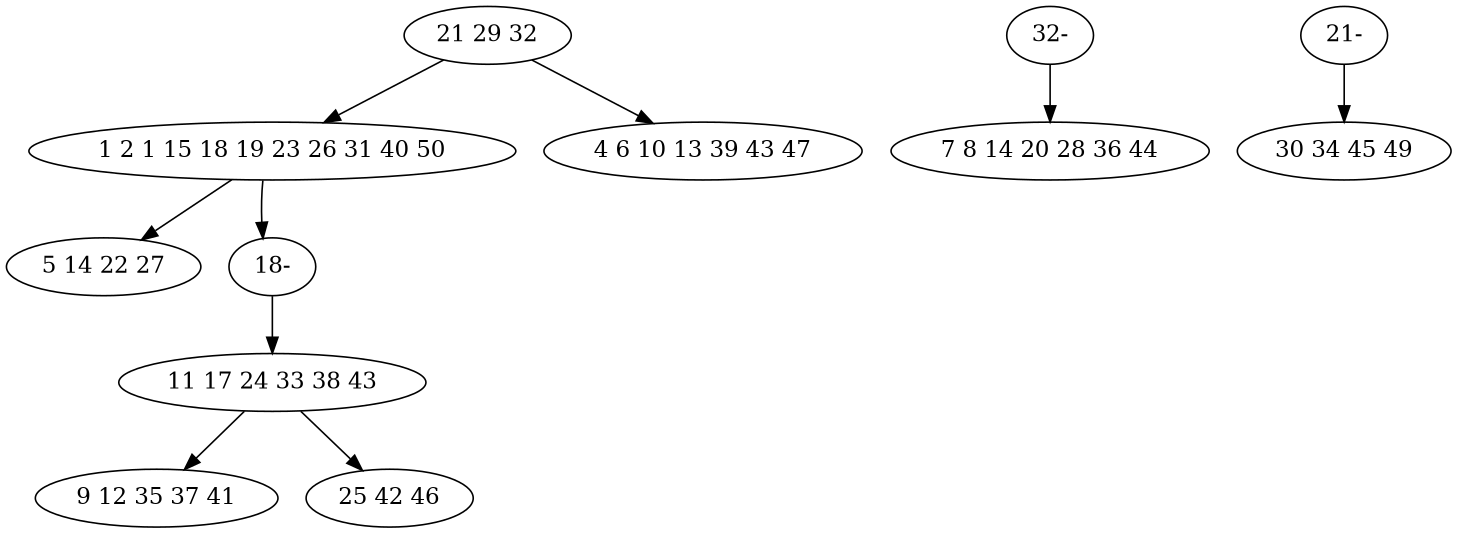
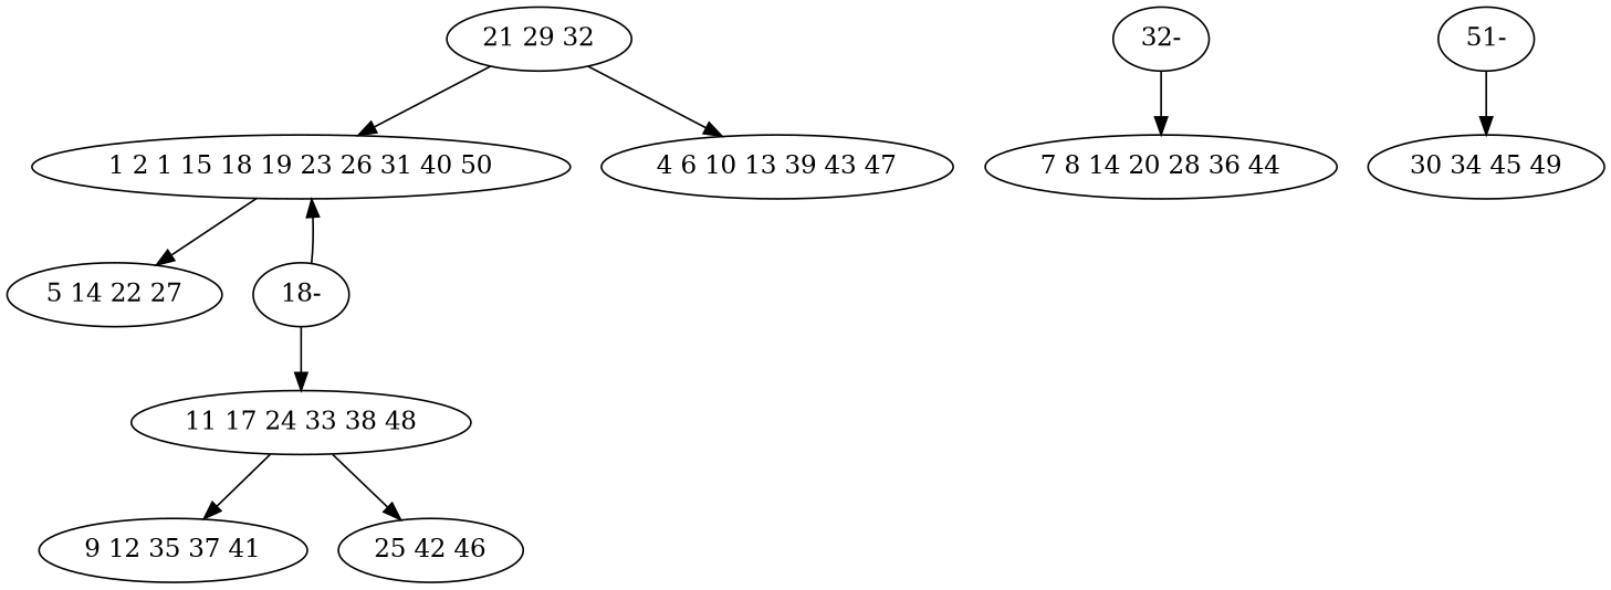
  digraph {
    n1 [label="21 29 32"]
    n2 [label="1 2 1 15 18 19 23 26 31 40 50"]
    n3 [label="4 6 10 13 39 43 47"]
    n4 [label="32-"]
    n5 [label="7 8 14 20 28 36 44"]
    n6 [label="5 14 22 27"]
    n7 [label="18-"]
-   n8 [label="11 17 24 33 38 43"]
-   n9 [label="21-"]
+   n8 [label="11 17 24 33 38 48"]
+   n9 [label="51-"]
    n10 [label="30 34 45 49"]
    n11 [label="9 12 35 37 41"]
    n12 [label="25 42 46"]
    n1 -> n2
    n1 -> n3
    n2 -> n6
-   n2 -> n7
+   n7 -> n2
    n4 -> n5
    n7 -> n8
    n8 -> n11
    n8 -> n12
    n9 -> n10
  }
